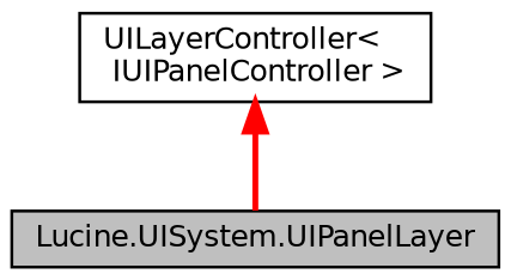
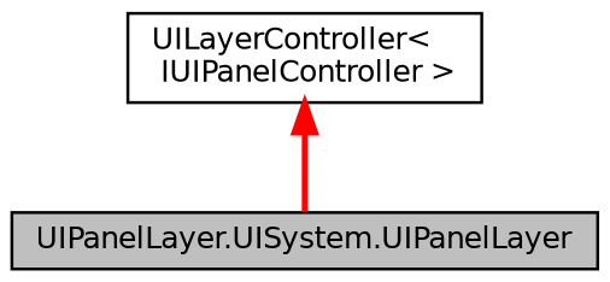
  digraph {
    node [color=black fontname=Helvetica fontsize=10 shape=record style=filled]
-   n1 [fillcolor=grey75 fontcolor=black height=0.2 label="Lucine.UISystem.UIPanelLayer" width=0.4]
+   n1 [fillcolor=grey75 fontcolor=black height=0.2 label="UIPanelLayer.UISystem.UIPanelLayer" width=0.4]
    n2 [fillcolor=white height=0.2 label="UILayerController\<\l IUIPanelController \>" width=0.4]
    n2 -> n1 [color=red dir=back fontname=Helvetica fontsize=10 labelfontname=Helvetica labelfontsize=10 style=bold]
  }
